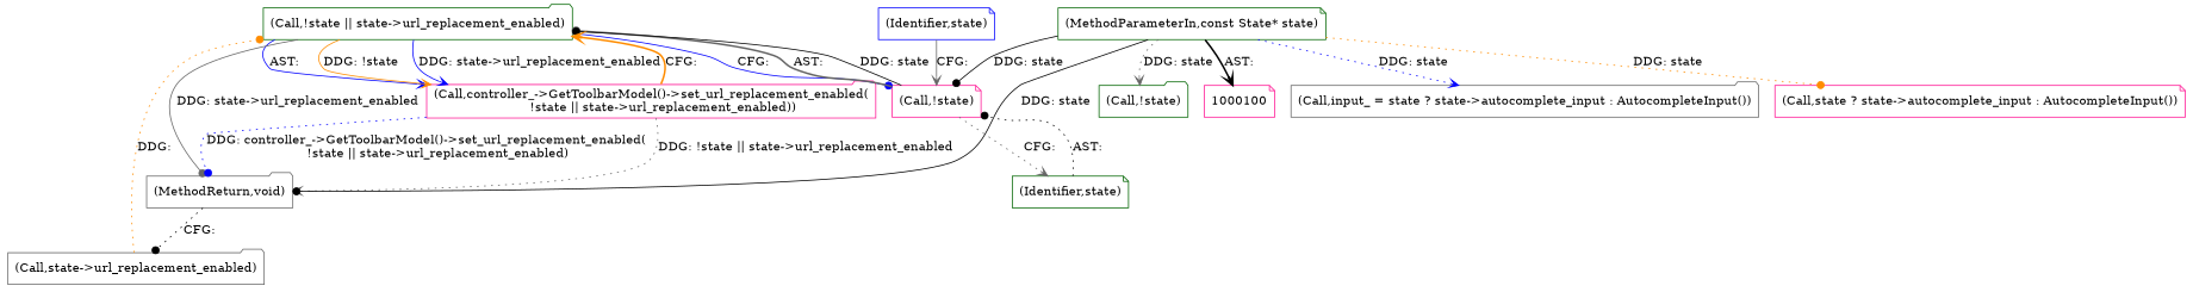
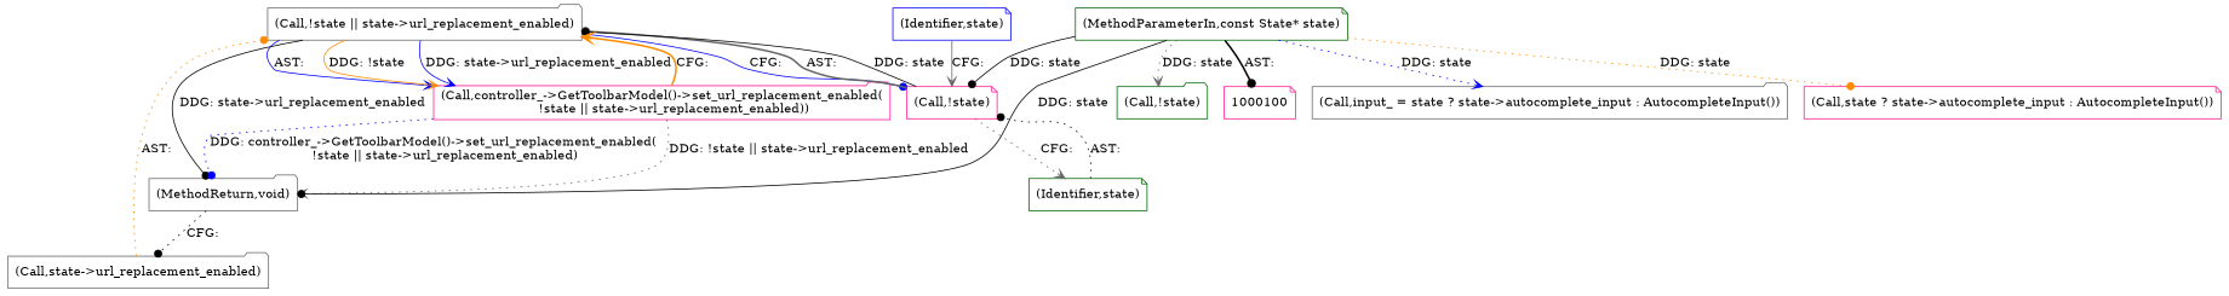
  digraph {
    node [color=gray40 shape=folder]
    edge [arrowhead=dot color=black style=solid]
-   n1 [color=darkgreen label="(Call,!state || state->url_replacement_enabled)"]
+   n1 [label="(Call,!state || state->url_replacement_enabled)"]
    n2 [color=deeppink label="(Call,!state)" shape=note]
    n3 [color=deeppink label="(Call,controller_->GetToolbarModel()->set_url_replacement_enabled(\n      !state || state->url_replacement_enabled))"]
    n4 [label="(MethodReturn,void)"]
    n5 [color=darkgreen label="(Identifier,state)" shape=note]
    n6 [label="(Call,state->url_replacement_enabled)"]
    n7 [color=darkgreen label="(MethodParameterIn,const State* state)" shape=note]
    n8 [label="(Call,input_ = state ? state->autocomplete_input : AutocompleteInput())"]
    n9 [color=deeppink label="(Call,state ? state->autocomplete_input : AutocompleteInput())" shape=note]
    n10 [color=darkgreen label="(Call,!state)"]
    1000100 [color=deeppink shape=note]
    n12 [color=blue label="(Identifier,state)" shape=note]
    n1 -> n2 [color=blue label="CFG: "]
    n1 -> n3 [arrowhead=vee color=blue label="AST: "]
    n1 -> n3 [arrowhead=vee color=darkorange label="DDG: !state"]
    n1 -> n3 [arrowhead=vee color=blue label="DDG: state->url_replacement_enabled"]
-   n1 -> n4 [color=gray40 label="DDG: state->url_replacement_enabled"]
+   n1 -> n4 [label="DDG: state->url_replacement_enabled"]
    n2 -> n1 [color=gray40 label="AST: " style=bold]
    n2 -> n1 [label="DDG: state"]
    n2 -> n5 [arrowhead=vee color=gray40 label="CFG: " style=dotted]
    n3 -> n1 [arrowhead=vee color=darkorange label="CFG: " style=bold]
    n3 -> n4 [arrowhead=vee color=gray40 label="DDG: !state || state->url_replacement_enabled" style=dotted]
    n3 -> n4 [color=blue label="DDG: controller_->GetToolbarModel()->set_url_replacement_enabled(\n      !state || state->url_replacement_enabled)" style=dotted]
    n4 -> n6 [label="CFG: " style=dotted]
    n5 -> n2 [label="AST: " style=dotted]
-   n6 -> n1 [color=darkorange label="DDG: " style=dotted]
+   n6 -> n1 [color=darkorange label="AST: " style=dotted]
    n7 -> n2 [label="DDG: state"]
    n7 -> n4 [label="DDG: state"]
    n7 -> n8 [arrowhead=vee color=blue label="DDG: state" style=dotted]
    n7 -> n9 [color=darkorange label="DDG: state" style=dotted]
    n7 -> n10 [arrowhead=vee color=gray40 label="DDG: state" style=dotted]
-   n7 -> 1000100 [arrowhead=vee label="AST: " style=bold]
+   n7 -> 1000100 [label="AST: " style=bold]
    n12 -> n2 [arrowhead=vee color=gray40 label="CFG: "]
  }
